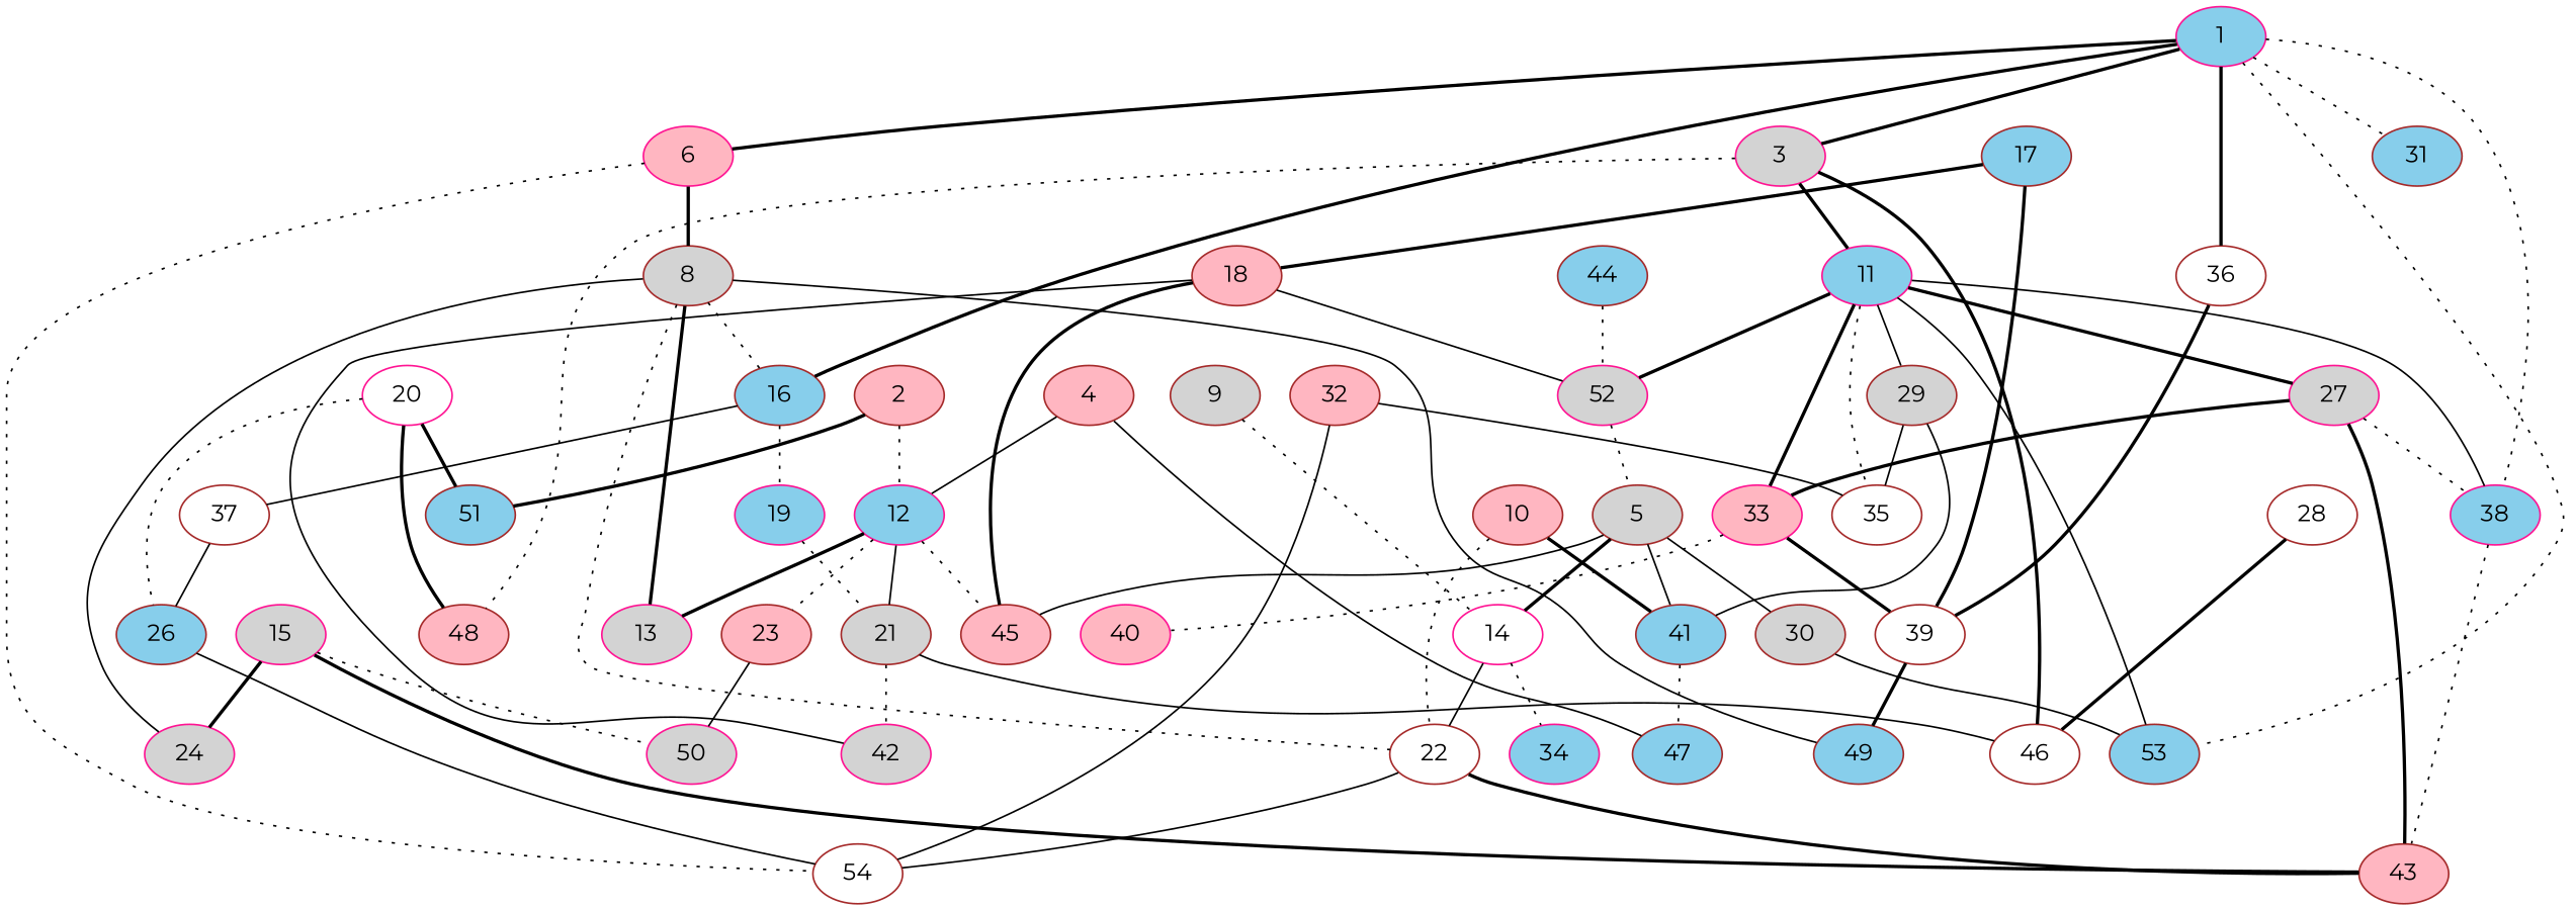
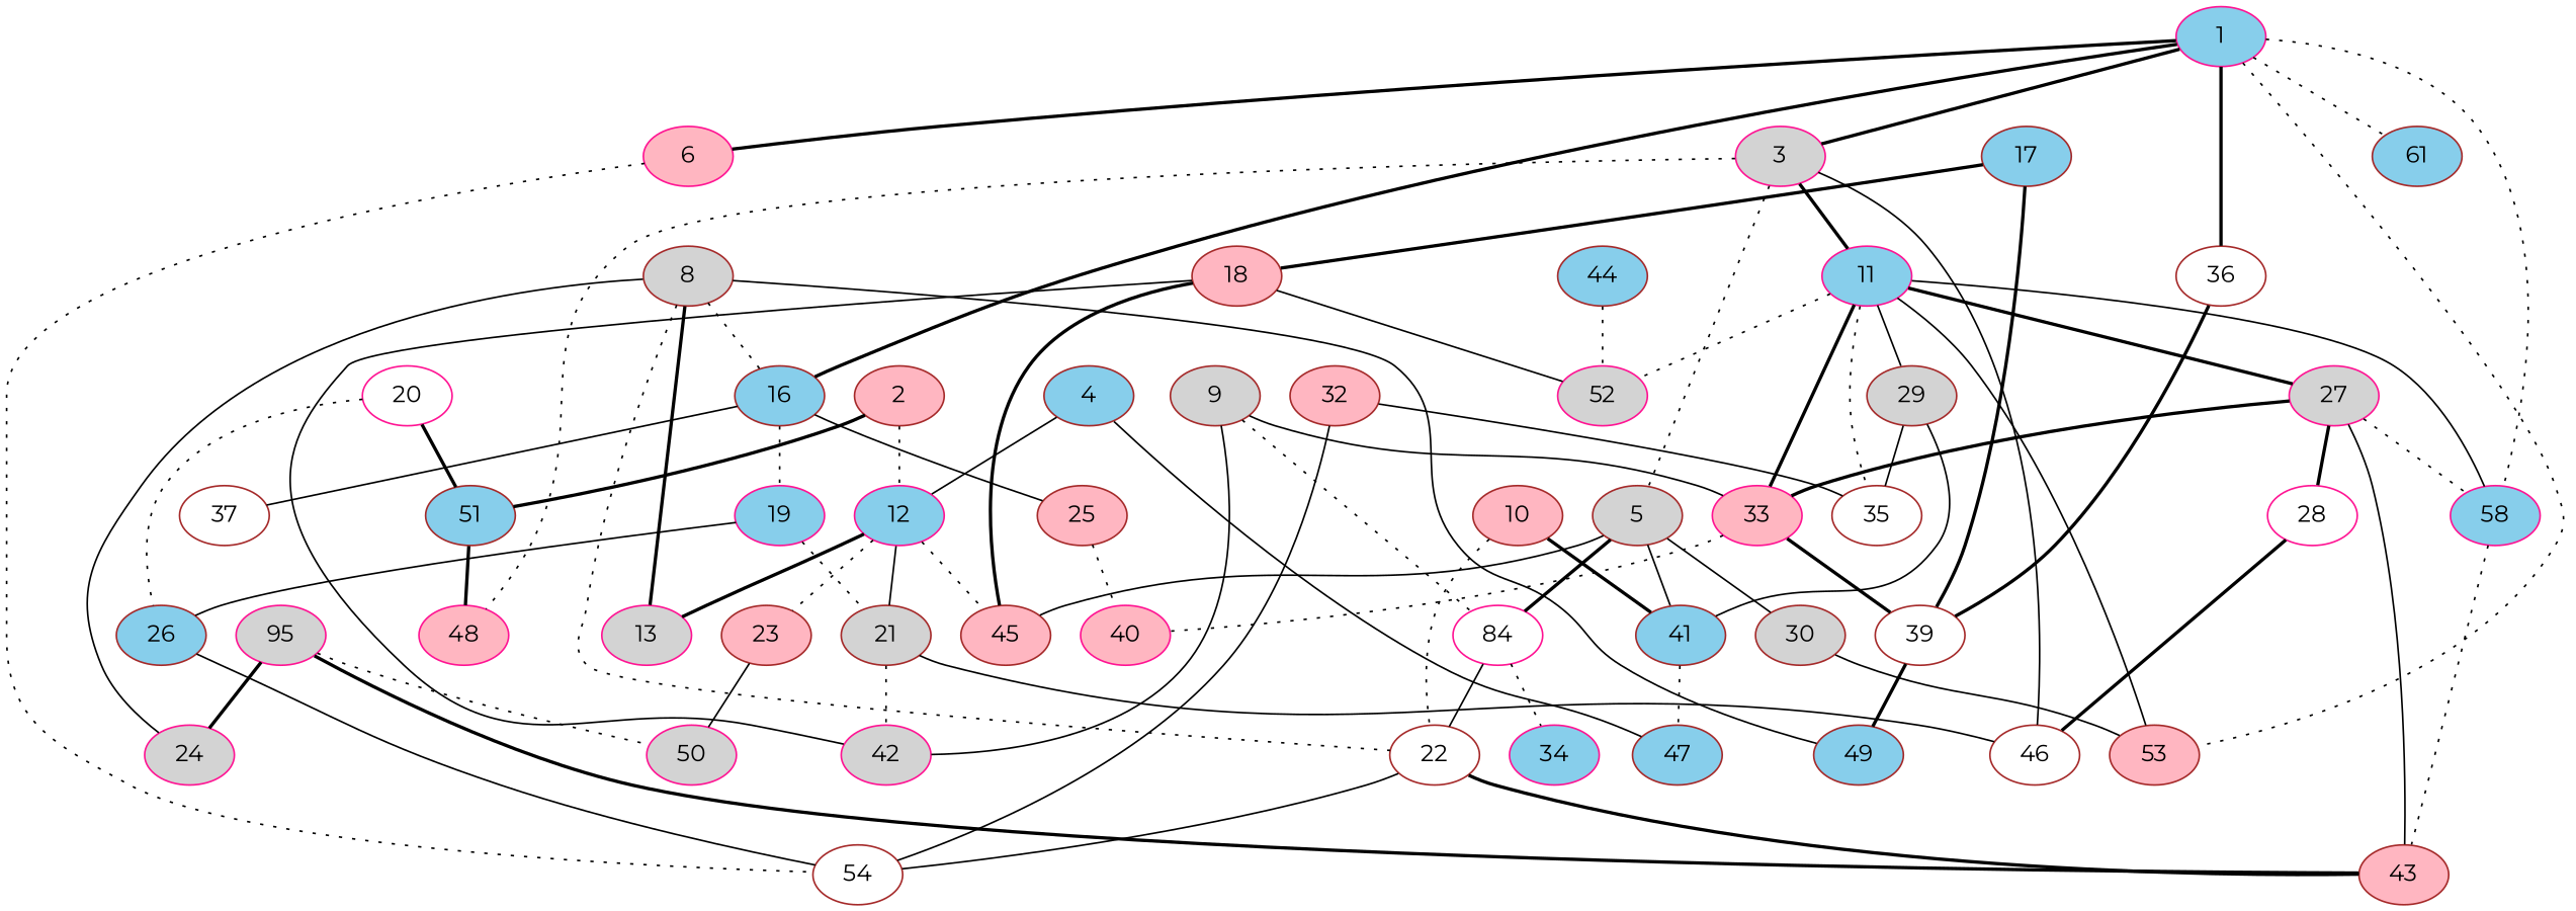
  graph {
    fontname=Montserrat
    node [color=brown fillcolor=skyblue fontname=Montserrat style=filled]
    edge [fontname=Montserrat style=solid weight=1.0]
    1 [color=deeppink]
    3 [color=deeppink fillcolor=lightgrey]
    6 [color=deeppink fillcolor=lightpink]
    16
-   31
+   31 [label=61]
    36 [fillcolor=white]
-   38 [color=deeppink]
-   53
+   38 [color=deeppink label=58]
+   53 [fillcolor=lightpink]
    5 [fillcolor=lightgrey]
    11 [color=deeppink]
    46 [fillcolor=white]
-   48 [fillcolor=lightpink]
+   48 [color=deeppink fillcolor=lightpink]
    8 [fillcolor=lightgrey]
    54 [fillcolor=white]
    19 [color=deeppink]
+   25 [fillcolor=lightpink]
    37 [fillcolor=white]
    39 [fillcolor=white]
    43 [fillcolor=lightpink]
    2 [fillcolor=lightpink]
    12 [color=deeppink]
    51
    45 [fillcolor=lightpink]
    13 [color=deeppink fillcolor=lightgrey]
    21 [fillcolor=lightgrey]
    23 [fillcolor=lightpink]
-   14 [color=deeppink fillcolor=white]
+   14 [color=deeppink fillcolor=white label=84]
    30 [fillcolor=lightgrey]
    41
    33 [color=deeppink fillcolor=lightpink]
    27 [color=deeppink fillcolor=lightgrey]
    29 [fillcolor=lightgrey]
    35 [fillcolor=white]
    52 [color=deeppink fillcolor=lightgrey]
-   4 [fillcolor=lightpink]
+   4
    47
    34 [color=deeppink]
    22 [fillcolor=white]
    24 [color=deeppink fillcolor=lightgrey]
    49
    9 [fillcolor=lightgrey]
    42 [color=deeppink fillcolor=lightgrey]
    40 [color=deeppink fillcolor=lightpink]
    10 [fillcolor=lightpink]
-   28 [fillcolor=white]
+   28 [color=deeppink fillcolor=white]
    50 [color=deeppink fillcolor=lightgrey]
-   15 [color=deeppink fillcolor=lightgrey]
+   15 [color=deeppink fillcolor=lightgrey label=95]
    26
    18 [fillcolor=lightpink]
    17
    20 [color=deeppink fillcolor=white]
    32 [fillcolor=lightpink]
    44
    1 -- 3 [style=bold]
    1 -- 6 [style=bold]
    1 -- 16 [style=bold]
    1 -- 31 [style=dotted]
    1 -- 36 [style=bold]
    1 -- 38 [style=dotted]
    1 -- 53 [style=dotted]
-   52 -- 5 [style=dotted]
+   3 -- 5 [style=dotted]
    3 -- 11 [style=bold]
-   3 -- 46 [style=bold]
+   3 -- 46
    3 -- 48 [style=dotted weight=2.0]
-   6 -- 8 [style=bold]
    6 -- 54 [style=dotted]
    16 -- 19 [style=dotted]
+   16 -- 25
    16 -- 37
    36 -- 39 [style=bold]
    38 -- 43 [style=dotted]
    5 -- 45
    5 -- 14 [style=bold]
    5 -- 30
    5 -- 41
    11 -- 38
    11 -- 53
    11 -- 33 [style=bold]
    11 -- 27 [style=bold]
    11 -- 29
    11 -- 35 [style=dotted]
-   11 -- 52 [style=bold]
+   11 -- 52 [style=dotted]
    8 -- 16 [style=dotted]
    8 -- 13 [style=bold]
    8 -- 22 [style=dotted]
    8 -- 24
    8 -- 49
    19 -- 21 [style=dotted]
-   37 -- 26
+   19 -- 26
+   25 -- 40 [style=dotted]
    39 -- 49 [style=bold]
    2 -- 12 [style=dotted]
    2 -- 51 [style=bold]
    12 -- 45 [style=dotted]
    12 -- 13 [style=bold]
    12 -- 21
    12 -- 23 [style=dotted]
    21 -- 46
    21 -- 42 [style=dotted]
    23 -- 50
    14 -- 34 [style=dotted]
    14 -- 22
    30 -- 53
    41 -- 47 [style=dotted]
    33 -- 39 [style=bold weight=2.0]
    33 -- 40 [style=dotted]
    27 -- 38 [style=dotted]
-   27 -- 43 [style=bold weight=2.0]
+   27 -- 43 [weight=2.0]
    27 -- 33 [style=bold]
+   27 -- 28 [style=bold]
    29 -- 41
    29 -- 35
    4 -- 12
    4 -- 47
    22 -- 54
    22 -- 43 [style=bold]
    9 -- 14 [style=dotted]
+   9 -- 33
+   9 -- 42
    10 -- 41 [style=bold]
    10 -- 22 [style=dotted]
    28 -- 46 [style=bold]
    15 -- 43 [style=bold]
    15 -- 24 [style=bold]
    15 -- 50 [style=dotted]
    26 -- 54
    18 -- 45 [style=bold]
    18 -- 52
    18 -- 42
    17 -- 39 [style=bold]
    17 -- 18 [style=bold]
-   20 -- 48 [style=bold]
+   51 -- 48 [style=bold]
    20 -- 51 [style=bold]
    20 -- 26 [style=dotted]
    32 -- 54
    32 -- 35
    44 -- 52 [style=dotted]
  }
